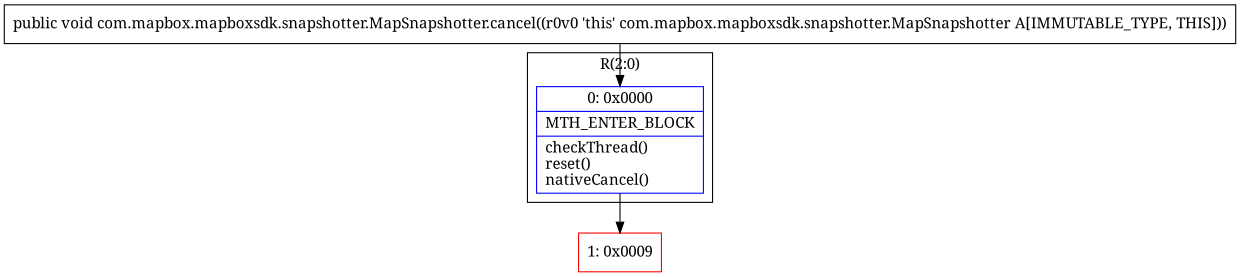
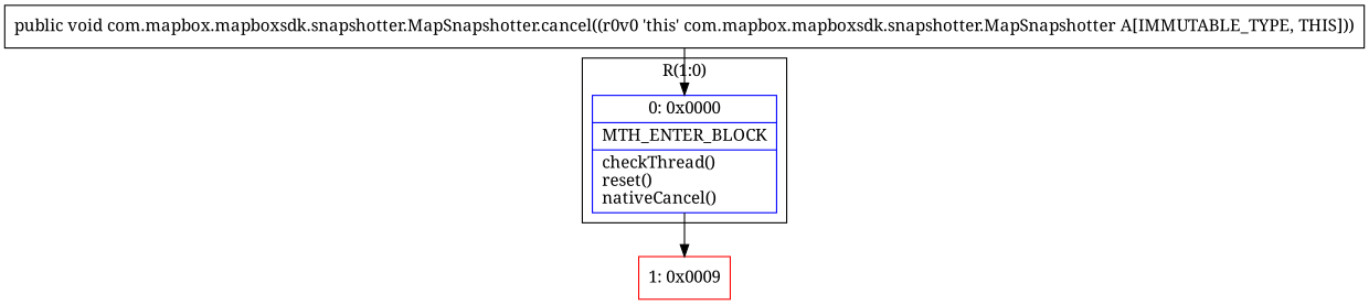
  digraph {
    fontname="Noto Serif"
    node [shape=record fontname="Noto Serif"]
    edge [fontname="Noto Serif"]
    n1 [color=blue label="{0\:\ 0x0000|MTH_ENTER_BLOCK\l|checkThread()\lreset()\lnativeCancel()\l}"]
    n2 [color=red label="{1\:\ 0x0009}"]
    n3 [label="{public void com.mapbox.mapboxsdk.snapshotter.MapSnapshotter.cancel((r0v0 'this' com.mapbox.mapboxsdk.snapshotter.MapSnapshotter A[IMMUTABLE_TYPE, THIS])) }"]
    subgraph cluster_1 {
-     label="R(2:0)"
+     label="R(1:0)"
      n1
    }
    n1 -> n2
    n3 -> n1
  }
